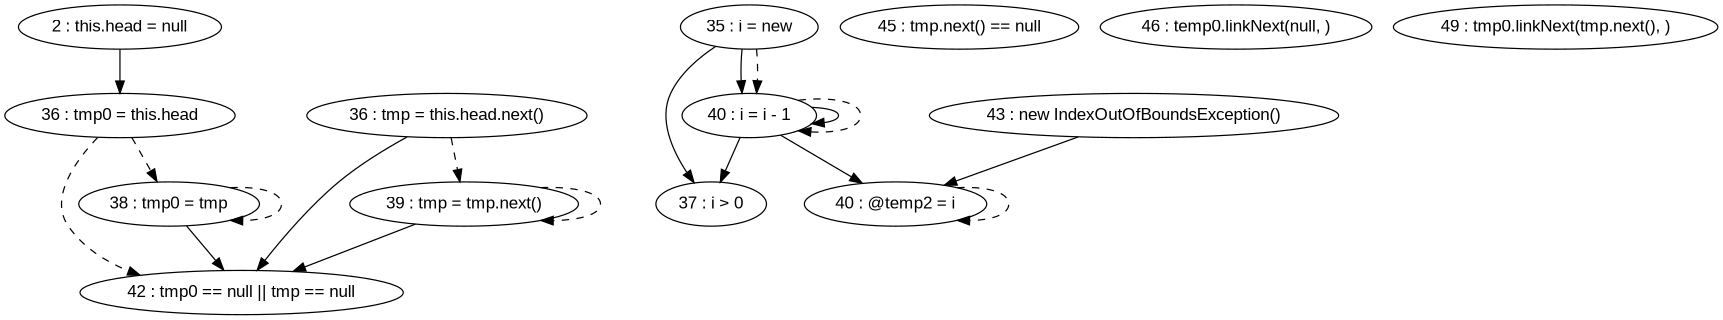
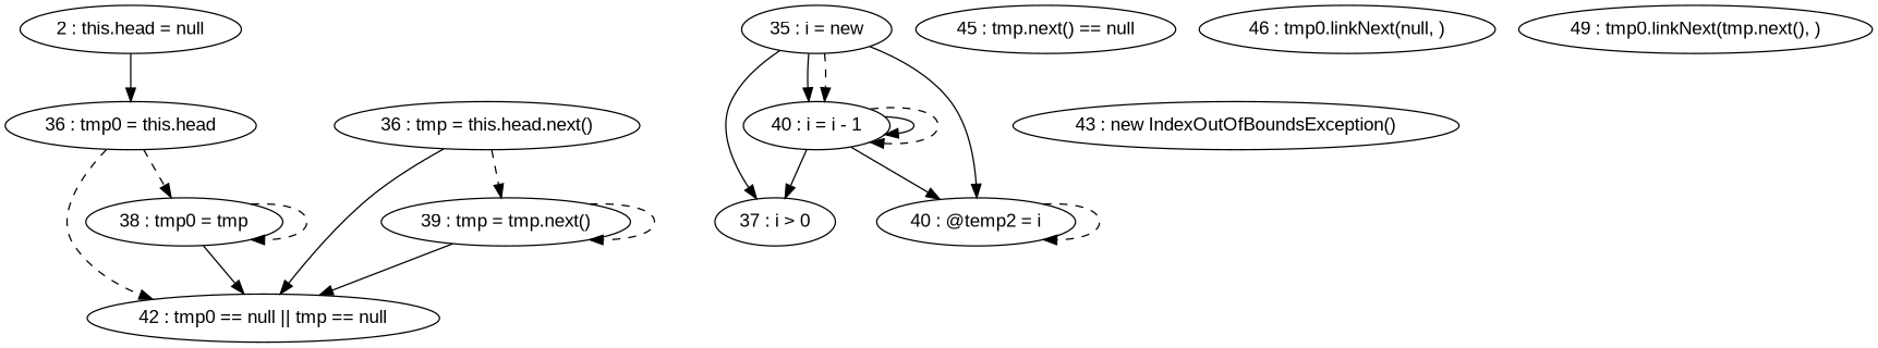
  digraph {
    fontname="Liberation Sans"
    node [fontname="Liberation Sans"]
    edge [fontname="Liberation Sans"]
    "2 : this.head = null"
    "36 : tmp0 = this.head"
    "42 : tmp0 == null || tmp == null"
    "38 : tmp0 = tmp"
    n5 [label="35 : i = new"]
    "37 : i > 0"
    "40 : @temp2 = i"
    "40 : i = i - 1"
    "36 : tmp = this.head.next()"
    "39 : tmp = tmp.next()"
    "43 : new IndexOutOfBoundsException()"
    "45 : tmp.next() == null"
-   "46 : tmp0.linkNext(null, )" [label="46 : temp0.linkNext(null, )"]
+   "46 : tmp0.linkNext(null, )"
    "49 : tmp0.linkNext(tmp.next(), )"
    "2 : this.head = null" -> "36 : tmp0 = this.head"
    "36 : tmp0 = this.head" -> "42 : tmp0 == null || tmp == null" [style=dashed]
    "36 : tmp0 = this.head" -> "38 : tmp0 = tmp" [style=dashed]
    "38 : tmp0 = tmp" -> "42 : tmp0 == null || tmp == null"
    "38 : tmp0 = tmp" -> "38 : tmp0 = tmp" [style=dashed]
    n5 -> "37 : i > 0"
-   "43 : new IndexOutOfBoundsException()" -> "40 : @temp2 = i"
+   n5 -> "40 : @temp2 = i"
    n5 -> "40 : i = i - 1"
    n5 -> "40 : i = i - 1" [style=dashed]
    "40 : @temp2 = i" -> "40 : @temp2 = i" [style=dashed]
    "40 : i = i - 1" -> "37 : i > 0"
    "40 : i = i - 1" -> "40 : @temp2 = i"
    "40 : i = i - 1" -> "40 : i = i - 1"
    "40 : i = i - 1" -> "40 : i = i - 1" [style=dashed]
    "36 : tmp = this.head.next()" -> "42 : tmp0 == null || tmp == null"
    "36 : tmp = this.head.next()" -> "39 : tmp = tmp.next()" [style=dashed]
    "39 : tmp = tmp.next()" -> "42 : tmp0 == null || tmp == null"
    "39 : tmp = tmp.next()" -> "39 : tmp = tmp.next()" [style=dashed]
  }
